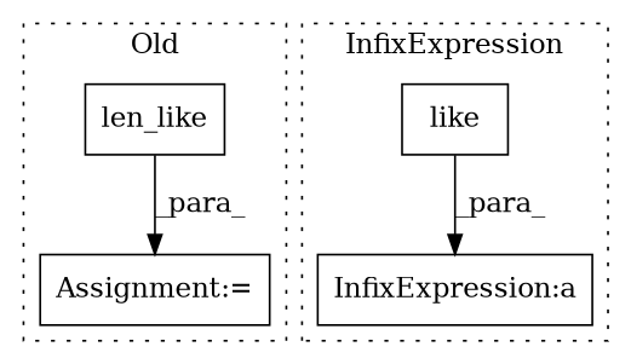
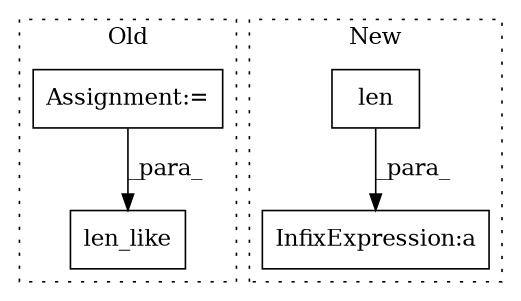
  digraph {
    fontname="DejaVu Serif"
    node [a=32 fontname="DejaVu Serif" shape=box]
    edge [fontname="DejaVu Serif"]
    n1 [l="11,1" label=len_like s="10042,10063"]
    n2 [a=7 l=1 label="Assignment:=" s=10172]
-   n3 [l="4,1" label=like s="9742,9776"]
+   n3 [l="4,1" label=len s="9742,9776"]
    n4 [a=27 l=3 label="InfixExpression:a" s=9739]
    subgraph cluster_1 {
      label=Old
      style=dotted
      n1
      n2
    }
    subgraph cluster_2 {
-     label=InfixExpression
+     label=New
      style=dotted
      n3
      n4
    }
-   n1 -> n2 [label=_para_]
+   n2 -> n1 [label=_para_]
    n3 -> n4 [label=_para_]
  }
